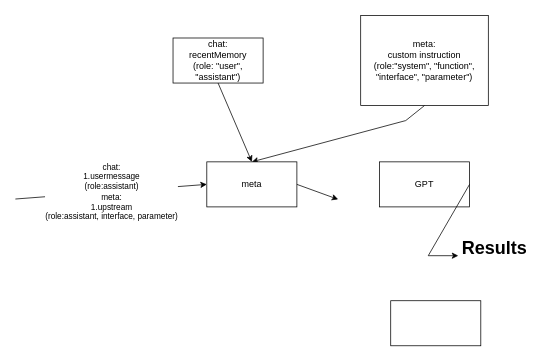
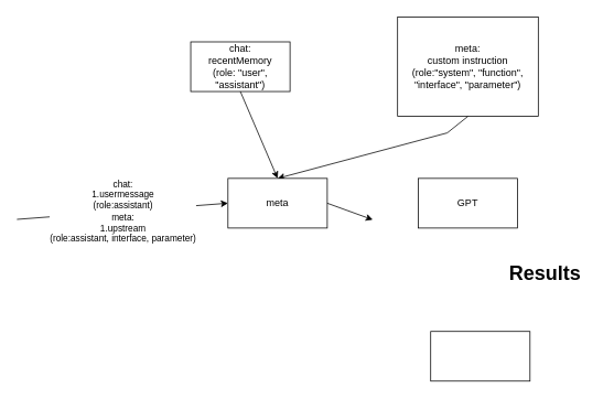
  <mxCell id="0" />
  <mxCell id="1" parent="0" />
  <mxCell id="2" value="chat:&lt;br&gt;1.usermessage&lt;br&gt;(role:assistant)&lt;br&gt;meta:&lt;br&gt;1.upstream&lt;br&gt;(role:assistant, interface, parameter)" style="endArrow=classic;html=1;rounded=0;entryX=0;entryY=0.5;entryDx=0;entryDy=0;" edge="1" parent="1" target="5"><mxGeometry width="50" height="50" relative="1" as="geometry"><mxPoint x="20" y="264.5" as="sourcePoint" /><mxPoint x="70" y="265" as="targetPoint" /></mxGeometry></mxCell>
  <mxCell id="3" value="meta:&lt;br&gt;custom instruction&lt;br&gt;(role:&quot;system&quot;, &quot;function&quot;, &quot;interface&quot;, &quot;parameter&quot;)" style="rounded=0;whiteSpace=wrap;html=1;" vertex="1" parent="1"><mxGeometry x="480" y="20" width="170" height="120" as="geometry" /></mxCell>
  <mxCell id="4" value="" style="endArrow=classic;html=1;rounded=0;exitX=0.5;exitY=1;exitDx=0;exitDy=0;entryX=0.5;entryY=0;entryDx=0;entryDy=0;" edge="1" parent="1" source="3" target="5"><mxGeometry width="50" height="50" relative="1" as="geometry"><mxPoint x="140" y="350" as="sourcePoint" /><mxPoint x="110" y="290" as="targetPoint" /><Array as="points"><mxPoint x="540" y="160" /></Array></mxGeometry></mxCell>
  <mxCell id="5" value="meta" style="rounded=0;whiteSpace=wrap;html=1;" vertex="1" parent="1"><mxGeometry x="275" y="215" width="120" height="60" as="geometry" /></mxCell>
  <mxCell id="6" value="" style="endArrow=classic;html=1;rounded=0;exitX=1;exitY=0.5;exitDx=0;exitDy=0;" edge="1" parent="1" source="5"><mxGeometry width="50" height="50" relative="1" as="geometry"><mxPoint x="240" y="280" as="sourcePoint" /><mxPoint x="450" y="265" as="targetPoint" /></mxGeometry></mxCell>
  <mxCell id="7" value="GPT" style="rounded=0;whiteSpace=wrap;html=1;" vertex="1" parent="1"><mxGeometry x="505" y="215" width="120" height="60" as="geometry" /></mxCell>
  <mxCell id="8" value="&lt;h1&gt;Results&lt;/h1&gt;" style="text;html=1;strokeColor=none;fillColor=none;spacing=5;spacingTop=-20;whiteSpace=wrap;overflow=hidden;rounded=0;" vertex="1" parent="1"><mxGeometry x="610" y="310" width="110" height="60" as="geometry" /></mxCell>
- <mxCell id="9" value="" style="endArrow=classic;html=1;rounded=0;entryX=0;entryY=0.5;entryDx=0;entryDy=0;exitX=1;exitY=0.5;exitDx=0;exitDy=0;" edge="1" parent="1" source="7" target="8"><mxGeometry width="50" height="50" relative="1" as="geometry"><mxPoint x="570" y="270" as="sourcePoint" /><mxPoint x="620" y="220" as="targetPoint" /><Array as="points"><mxPoint x="570" y="340" /></Array></mxGeometry></mxCell>
  <mxCell id="10" value="" style="rounded=0;whiteSpace=wrap;html=1;" vertex="1" parent="1"><mxGeometry x="520" y="400" width="120" height="60" as="geometry" /></mxCell>
  <mxCell id="11" value="chat:&lt;br&gt;recentMemory&lt;br&gt;(role: &quot;user&quot;, &quot;assistant&quot;)" style="rounded=0;whiteSpace=wrap;html=1;" vertex="1" parent="1"><mxGeometry x="230" y="50" width="120" height="60" as="geometry" /></mxCell>
  <mxCell id="12" value="" style="endArrow=classic;html=1;rounded=0;exitX=0.5;exitY=1;exitDx=0;exitDy=0;entryX=0.5;entryY=0;entryDx=0;entryDy=0;" edge="1" parent="1" source="11" target="5"><mxGeometry width="50" height="50" relative="1" as="geometry"><mxPoint x="40" y="410" as="sourcePoint" /><mxPoint x="90" y="360" as="targetPoint" /><Array as="points" /></mxGeometry></mxCell>
